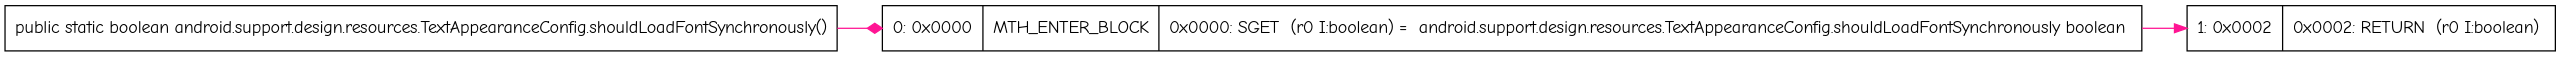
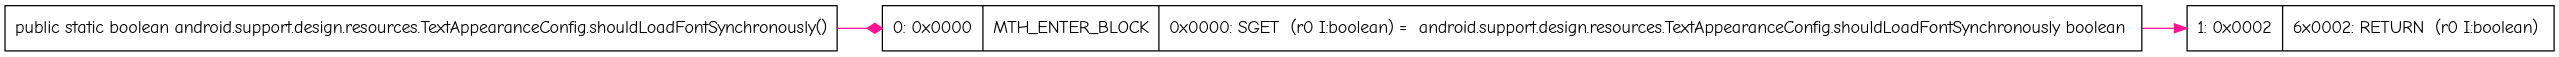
  digraph {
    rankdir=LR
    fontname="Comic Neue"
    node [shape=record fontname="Comic Neue"]
    edge [color=deeppink fontname="Comic Neue"]
    n1 [label="{0\:\ 0x0000|MTH_ENTER_BLOCK\l|0x0000: SGET  (r0 I:boolean) =  android.support.design.resources.TextAppearanceConfig.shouldLoadFontSynchronously boolean \l}"]
-   n2 [label="{1\:\ 0x0002|0x0002: RETURN  (r0 I:boolean) \l}"]
+   n2 [label="{1\:\ 0x0002|6x0002: RETURN  (r0 I:boolean) \l}"]
    n3 [label="{public static boolean android.support.design.resources.TextAppearanceConfig.shouldLoadFontSynchronously() }"]
    n1 -> n2 [arrowhead=normal]
    n3 -> n1 [arrowhead=diamond]
  }
